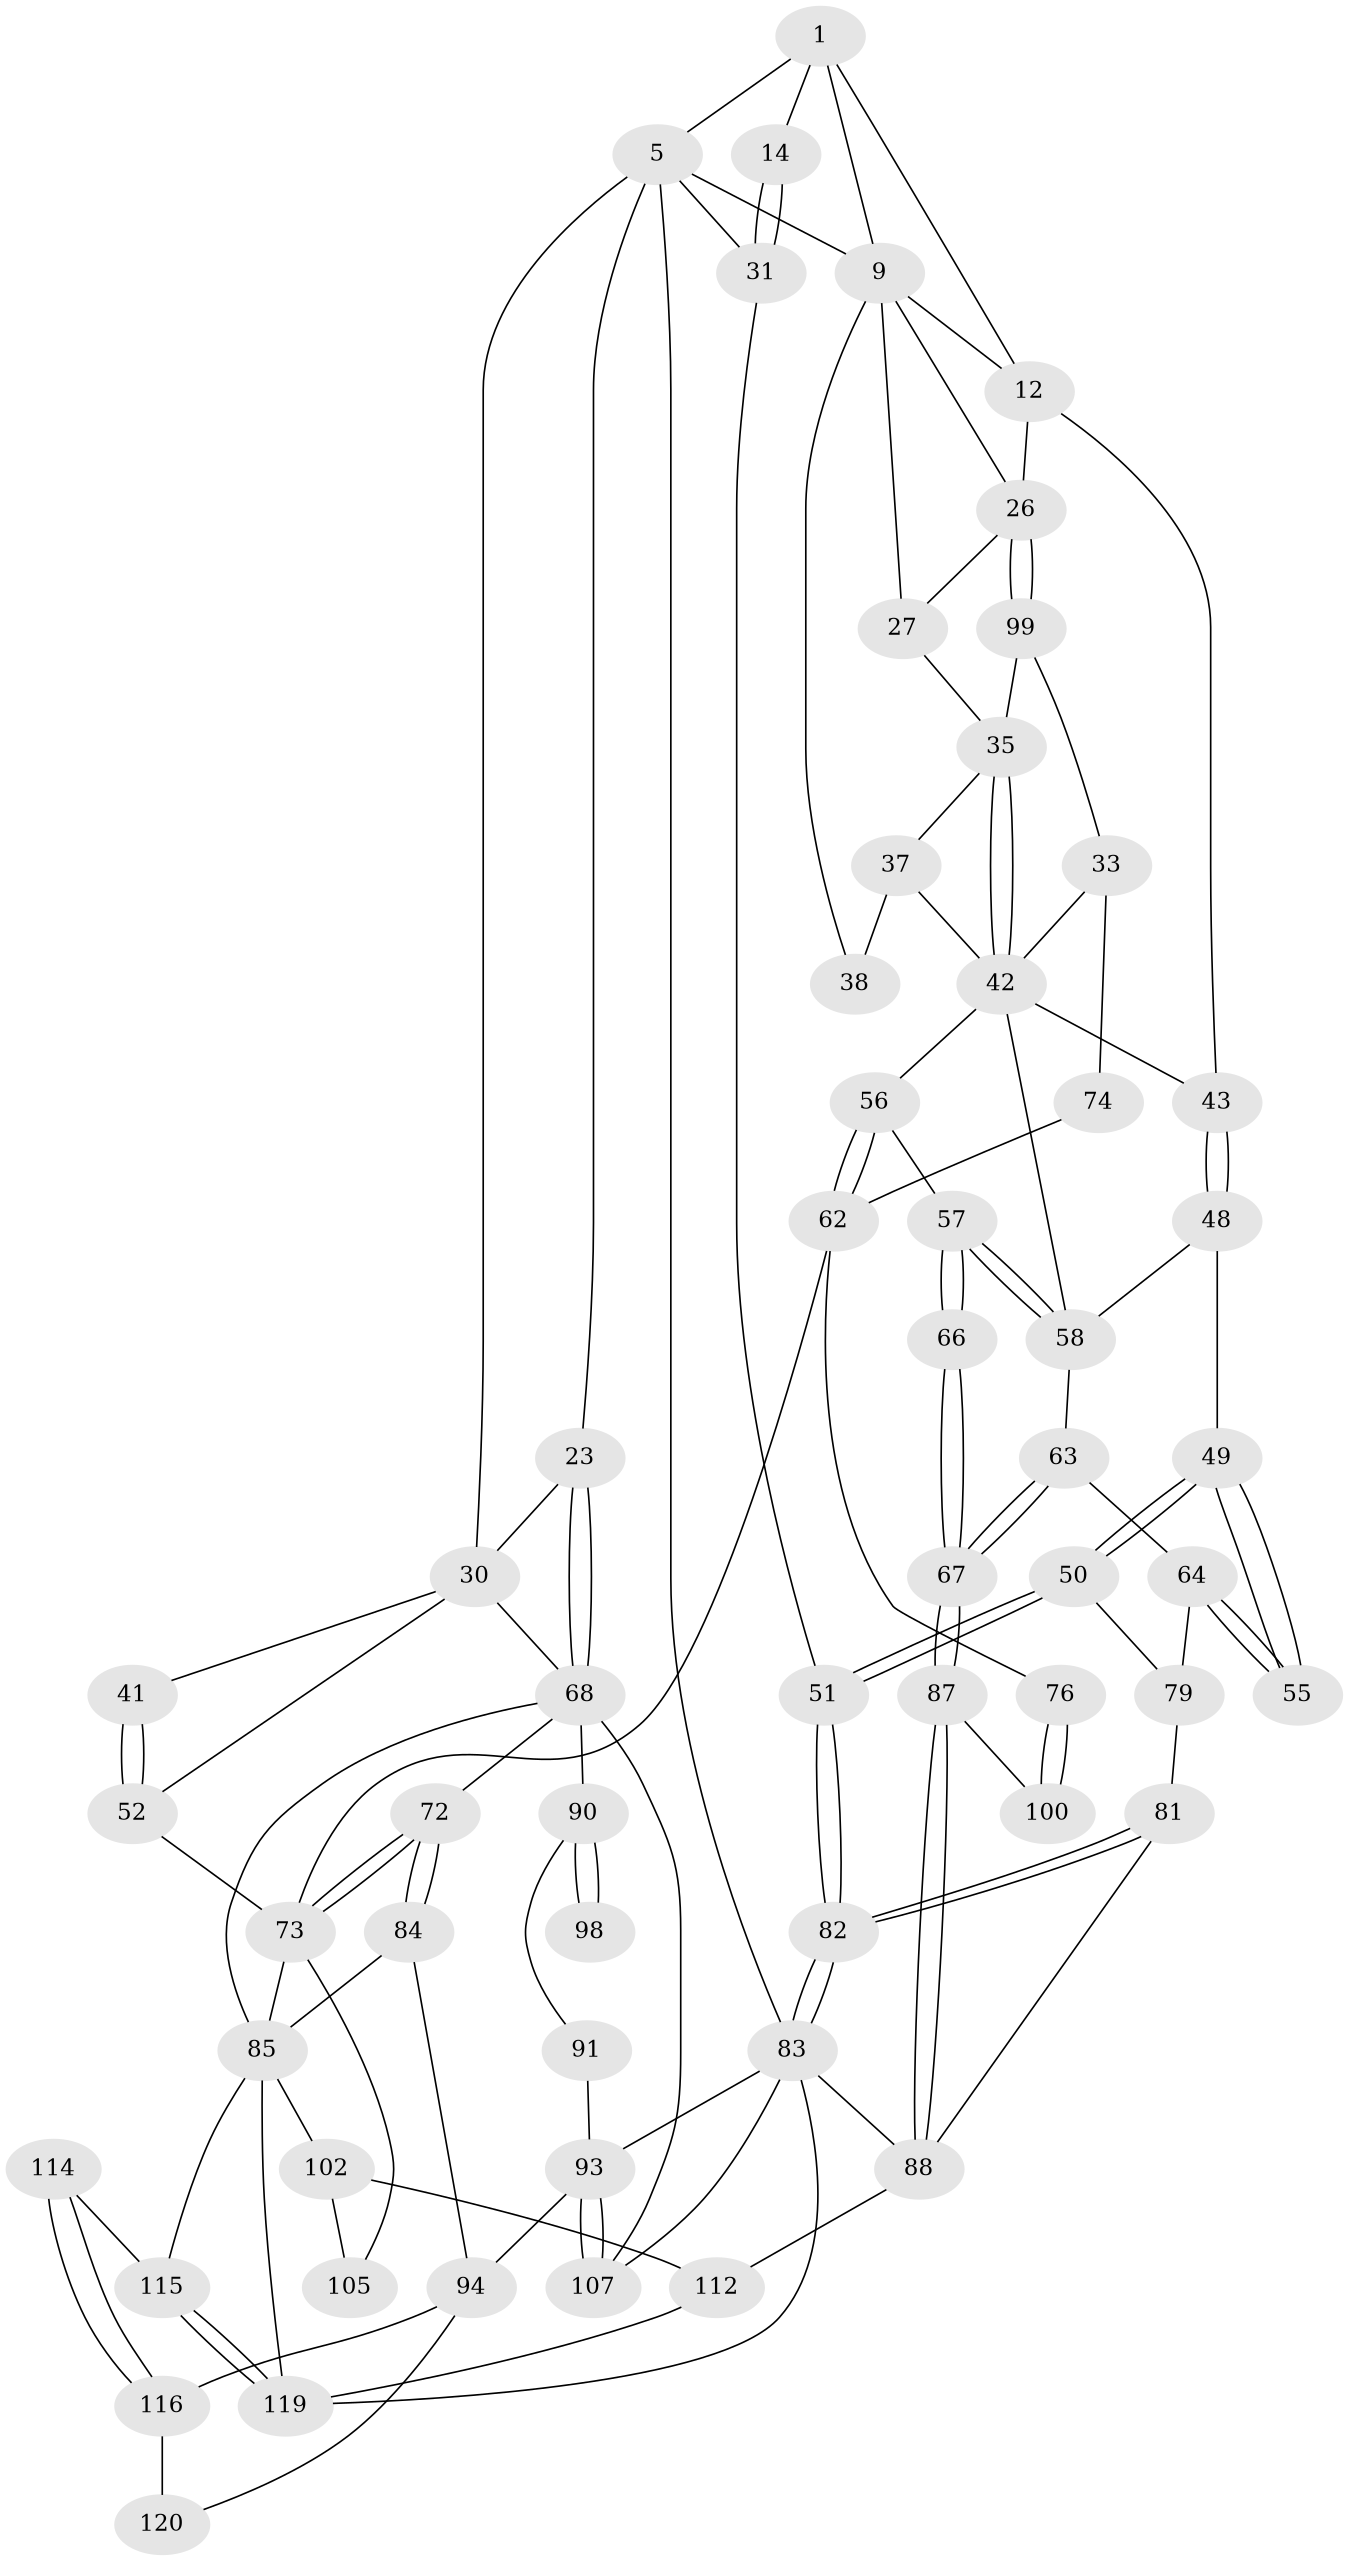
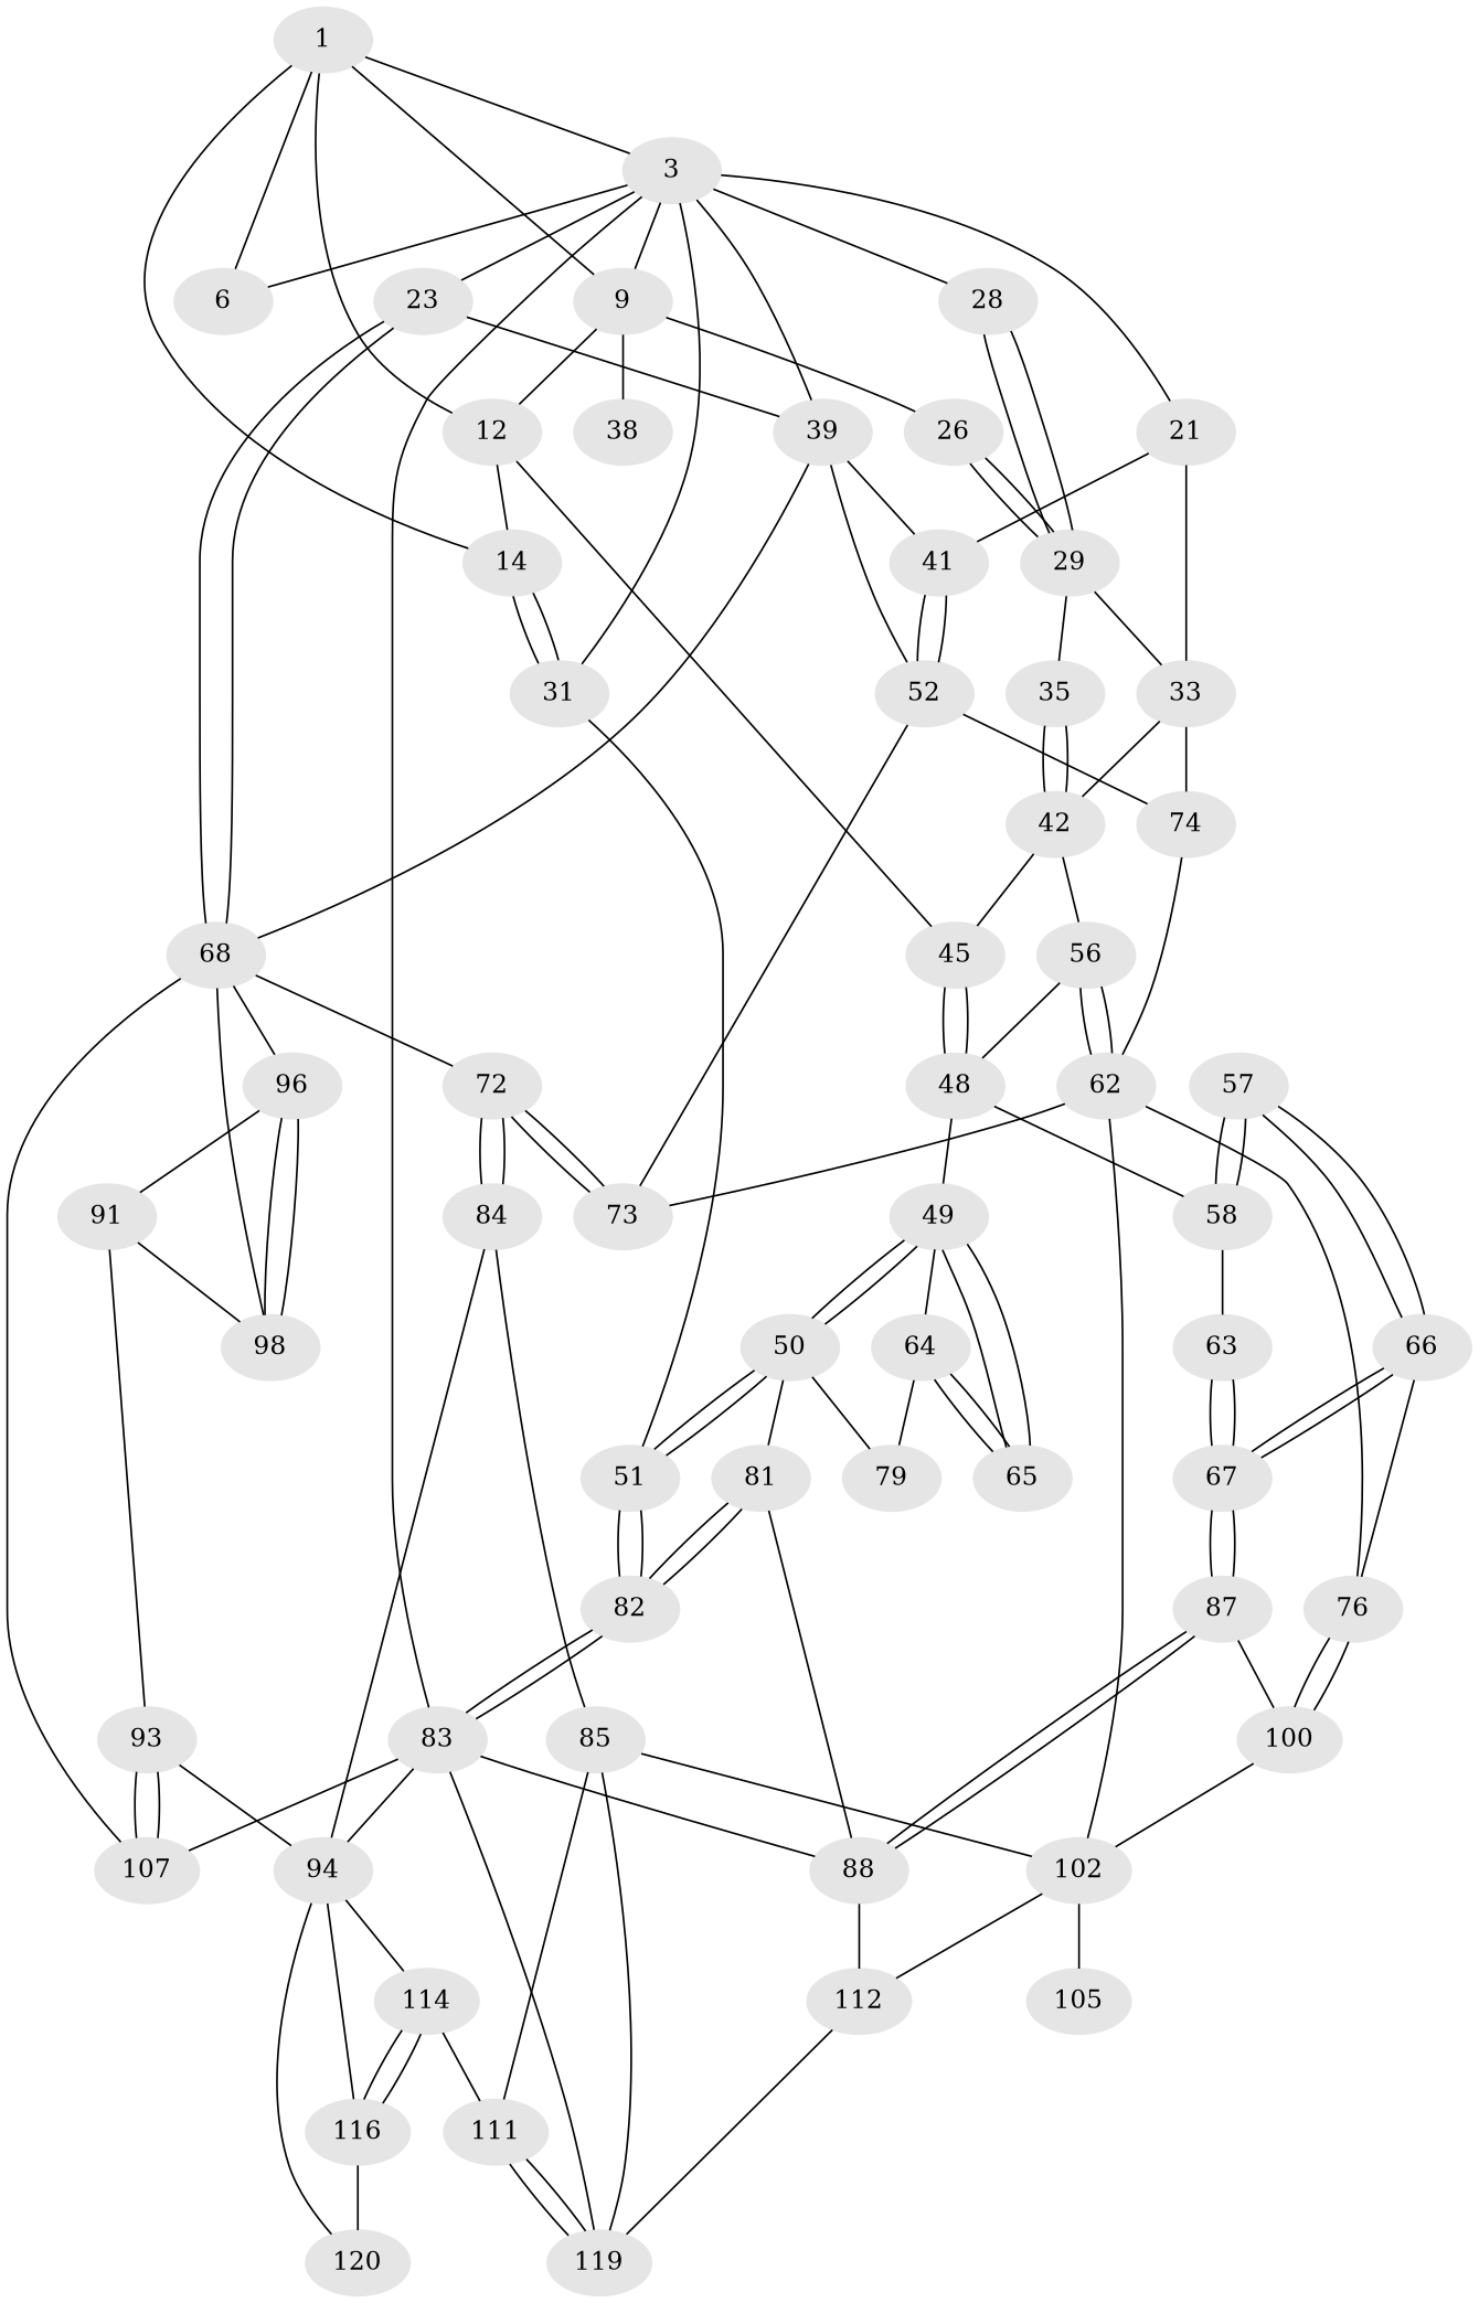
  graph {
    node [color=gray90 style=filled]
    1 [super="+2+7"]
-   3 [super="+4+15" label=5]
+   3 [super="+4+15"]
+   6
    9 [super="+18+10"]
    12 [super="+13"]
    14
+   21 [super="+32"]
    23 [super="+24"]
-   30 [super="+40"]
+   28
+   30 [super="+40" label=39]
    31
    83 [super="+108"]
    26
-   27
    38
-   45 [label=43]
+   45
    33 [super="+46"]
    41
    68 [super="+97+69"]
-   29 [super="+34" label=99]
+   29 [super="+34"]
    52 [super="+53+61"]
    51
    107
    88 [super="+113+89"]
    94 [super="+95+117"]
    119 [super="+121"]
    35 [super="+36"]
    48
    42 [super="+47+43"]
    n30 [label=74]
    72
-   90
+   90 [label=96]
    98
-   37
    73 [super="+77"]
    82
    56
    58 [super="+59"]
    62 [super="+74"]
    57
    63
    49
    50
-   65 [label=55]
+   65
    79 [super="+80"]
    81
    85 [super="+110"]
    105
    76
    102 [super="+106+103"]
    66
    67
    64
    100 [super="+101"]
    112 [super="+123"]
    87
    84
    91 [super="+99+92"]
-   115
+   115 [label=111]
    114
    116
    120
    93
    1 -- 3
+   1 -- 6
    1 -- 9
    1 -- 12
    1 -- 14
+   3 -- 6
    3 -- 9
+   3 -- 21 [weight=2]
    3 -- 23 [weight=2]
+   3 -- 28 [weight=2]
    3 -- 30 [weight=2]
    3 -- 31
    3 -- 83 [weight=2]
    9 -- 12
    9 -- 26
-   9 -- 27
    9 -- 38
-   12 -- 26
+   12 -- 14
    12 -- 45
    14 -- 31
    14 -- 31
+   21 -- 33
+   21 -- 41
    23 -- 30
    23 -- 68
    23 -- 68
+   28 -- 29
+   28 -- 29
    30 -- 41
    30 -- 68
    30 -- 52
    31 -- 51
    83 -- 107
    83 -- 88
-   83 -- 93
+   83 -- 94
    83 -- 119
-   26 -- 27
    26 -- 29
    26 -- 29
-   27 -- 35
    45 -- 48
    45 -- 48
    33 -- 42
    33 -- n30
    41 -- 52
    41 -- 52
    68 -- 107
    68 -- 72
    68 -- 90
-   68 -- 85
+   68 -- 98
    29 -- 33
    29 -- 35
+   52 -- n30
    52 -- 73
    51 -- 82
    51 -- 82
    88 -- 112 [weight=2]
+   94 -- 114
    94 -- 116 [weight=2]
    94 -- 120
    35 -- 42
    35 -- 42
-   35 -- 37
    48 -- 58
    48 -- 49
    42 -- 45
    42 -- 56
-   42 -- 58
    n30 -- 62
    72 -- 73
    72 -- 73
    72 -- 84
    72 -- 84
    90 -- 98
    90 -- 98
    90 -- 91
-   37 -- 38
-   37 -- 42
-   73 -- 85
-   73 -- 105 [weight=2]
    82 -- 83
    82 -- 83
    56 -- 62
    56 -- 62
-   56 -- 57
+   56 -- 48
    58 -- 63
    62 -- 73
    62 -- 76
+   62 -- 102
    57 -- 58
    57 -- 58
    57 -- 66
    57 -- 66
    63 -- 67
    63 -- 67
-   63 -- 64
+   49 -- 64
    49 -- 50
    49 -- 50
    49 -- 65
    49 -- 65
    50 -- 51
    50 -- 51
    50 -- 79
-   79 -- 81
+   50 -- 81
    81 -- 88
    81 -- 82
    81 -- 82
    85 -- 119
    85 -- 102
    85 -- 115
    76 -- 100
    76 -- 100
    102 -- 105
    102 -- 112
+   66 -- 76
    66 -- 67
    66 -- 67
    67 -- 87
    67 -- 87
    64 -- 65
    64 -- 65
    64 -- 79
+   100 -- 102
    112 -- 119
    87 -- 88
    87 -- 88
    87 -- 100
    84 -- 94
    84 -- 85
+   91 -- 98
    91 -- 93
    115 -- 119
    115 -- 119
    114 -- 115
    114 -- 116
    114 -- 116
    116 -- 120 [weight=2]
    93 -- 107
    93 -- 107
    93 -- 94
  }
